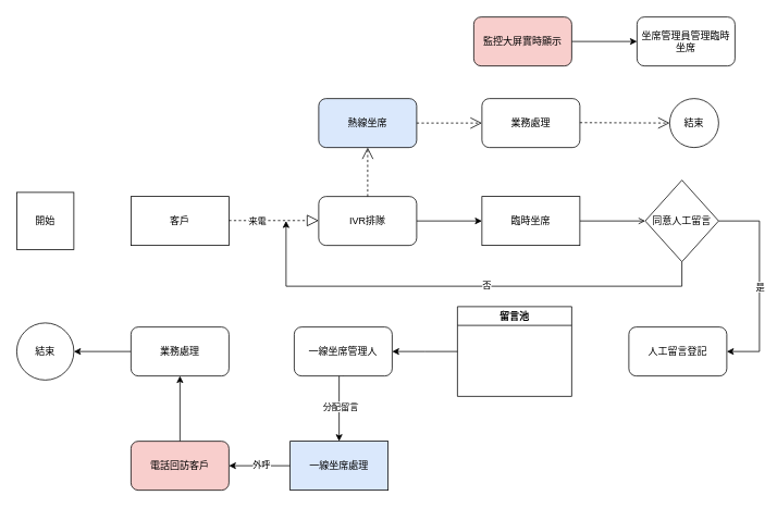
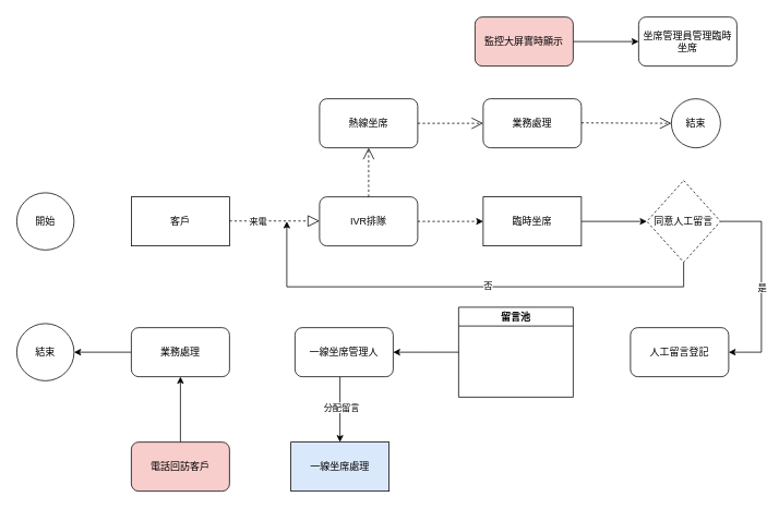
  <mxCell id="0" />
  <mxCell id="1" parent="0" />
  <mxCell id="2" value="客戶" style="rounded=0;whiteSpace=wrap;html=1;" parent="1" vertex="1"><mxGeometry x="160" y="240" width="120" height="60" as="geometry" /></mxCell>
- <mxCell id="3" value="" style="edgeStyle=orthogonalEdgeStyle;rounded=0;orthogonalLoop=1;jettySize=auto;html=1;exitX=1;exitY=0.5;exitDx=0;exitDy=0;" parent="1" source="9" target="5" edge="1"><mxGeometry relative="1" as="geometry"><mxPoint x="470" y="270" as="sourcePoint" /></mxGeometry></mxCell>
- <mxCell id="4" value="" style="edgeStyle=orthogonalEdgeStyle;rounded=0;orthogonalLoop=1;jettySize=auto;html=1;endArrow=open;" parent="1" source="5" target="8" edge="1"><mxGeometry relative="1" as="geometry" /></mxCell>
+ <mxCell id="3" value="" style="edgeStyle=orthogonalEdgeStyle;rounded=0;orthogonalLoop=1;jettySize=auto;html=1;exitX=1;exitY=0.5;exitDx=0;exitDy=0;dashed=1;" parent="1" source="9" target="5" edge="1"><mxGeometry relative="1" as="geometry"><mxPoint x="470" y="270" as="sourcePoint" /></mxGeometry></mxCell>
+ <mxCell id="4" value="" style="edgeStyle=orthogonalEdgeStyle;rounded=0;orthogonalLoop=1;jettySize=auto;html=1;" parent="1" source="5" target="8" edge="1"><mxGeometry relative="1" as="geometry" /></mxCell>
  <mxCell id="5" value="臨時坐席" style="whiteSpace=wrap;html=1;rounded=0;" parent="1" vertex="1"><mxGeometry x="590" y="240" width="120" height="60" as="geometry" /></mxCell>
  <mxCell id="6" value="" style="edgeStyle=orthogonalEdgeStyle;rounded=0;orthogonalLoop=1;jettySize=auto;html=1;exitX=1;exitY=0.5;exitDx=0;exitDy=0;entryX=1;entryY=0.5;entryDx=0;entryDy=0;" parent="1" source="8" target="12" edge="1"><mxGeometry relative="1" as="geometry"><mxPoint x="900" y="430" as="targetPoint" /><Array as="points"><mxPoint x="930" y="270" /><mxPoint x="930" y="430" /></Array></mxGeometry></mxCell>
  <mxCell id="7" value="是" style="edgeLabel;html=1;align=center;verticalAlign=middle;resizable=0;points=[];" parent="6" vertex="1" connectable="0"><mxGeometry x="-0.265" y="-2" relative="1" as="geometry"><mxPoint x="2" y="38" as="offset" /></mxGeometry></mxCell>
- <mxCell id="8" value="同意人工留言" style="rhombus;whiteSpace=wrap;html=1;rounded=0;" parent="1" vertex="1"><mxGeometry x="790" y="220" width="90" height="100" as="geometry" /></mxCell>
+ <mxCell id="8" value="同意人工留言" style="rhombus;whiteSpace=wrap;html=1;rounded=0;dashed=1;" parent="1" vertex="1"><mxGeometry x="790" y="220" width="90" height="100" as="geometry" /></mxCell>
  <mxCell id="9" value="IVR排隊" style="rounded=1;whiteSpace=wrap;html=1;" parent="1" vertex="1"><mxGeometry x="390" y="240" width="120" height="60" as="geometry" /></mxCell>
  <mxCell id="10" value="" style="endArrow=classic;html=1;rounded=0;exitX=0.5;exitY=1;exitDx=0;exitDy=0;" parent="1" source="8" edge="1"><mxGeometry width="50" height="50" relative="1" as="geometry"><mxPoint x="830" y="320" as="sourcePoint" /><mxPoint x="350" y="270" as="targetPoint" /><Array as="points"><mxPoint x="835" y="350" /><mxPoint x="350" y="350" /></Array></mxGeometry></mxCell>
  <mxCell id="11" value="否" style="edgeLabel;html=1;align=center;verticalAlign=middle;resizable=0;points=[];" parent="10" vertex="1" connectable="0"><mxGeometry x="-0.092" y="-2" relative="1" as="geometry"><mxPoint as="offset" /></mxGeometry></mxCell>
  <mxCell id="12" value="人工留言登記" style="rounded=1;whiteSpace=wrap;html=1;" parent="1" vertex="1"><mxGeometry x="770" y="400" width="120" height="60" as="geometry" /></mxCell>
  <mxCell id="13" value="" style="edgeStyle=orthogonalEdgeStyle;rounded=0;orthogonalLoop=1;jettySize=auto;html=1;exitX=0;exitY=0.5;exitDx=0;exitDy=0;" parent="1" source="23" edge="1"><mxGeometry relative="1" as="geometry"><mxPoint x="570" y="430" as="sourcePoint" /><mxPoint x="480" y="430" as="targetPoint" /></mxGeometry></mxCell>
  <mxCell id="14" value="" style="edgeStyle=orthogonalEdgeStyle;rounded=0;orthogonalLoop=1;jettySize=auto;html=1;exitX=0.5;exitY=1;exitDx=0;exitDy=0;" parent="1" source="22" target="18" edge="1"><mxGeometry relative="1" as="geometry"><Array as="points"><mxPoint x="415" y="450" /></Array><mxPoint x="415" y="460" as="sourcePoint" /></mxGeometry></mxCell>
  <mxCell id="15" value="分配留言" style="edgeLabel;html=1;align=center;verticalAlign=middle;resizable=0;points=[];" parent="14" vertex="1" connectable="0"><mxGeometry x="0.181" y="1" relative="1" as="geometry"><mxPoint as="offset" /></mxGeometry></mxCell>
- <mxCell id="16" value="" style="edgeStyle=orthogonalEdgeStyle;rounded=0;orthogonalLoop=1;jettySize=auto;html=1;entryX=1;entryY=0.5;entryDx=0;entryDy=0;" parent="1" source="18" target="24" edge="1"><mxGeometry relative="1" as="geometry"><mxPoint x="270" y="570" as="targetPoint" /></mxGeometry></mxCell>
- <mxCell id="17" value="外呼" style="edgeLabel;html=1;align=center;verticalAlign=middle;resizable=0;points=[];" parent="16" vertex="1" connectable="0"><mxGeometry x="-0.032" y="-2" relative="1" as="geometry"><mxPoint as="offset" /></mxGeometry></mxCell>
  <mxCell id="18" value="一線坐席處理" style="whiteSpace=wrap;html=1;fillColor=#dae8fc;" parent="1" vertex="1"><mxGeometry x="355" y="540" width="120" height="60" as="geometry" /></mxCell>
  <mxCell id="19" value="" style="edgeStyle=orthogonalEdgeStyle;rounded=0;orthogonalLoop=1;jettySize=auto;html=1;entryX=0.5;entryY=1;entryDx=0;entryDy=0;exitX=0.5;exitY=0;exitDx=0;exitDy=0;" parent="1" source="24" target="25" edge="1"><mxGeometry relative="1" as="geometry"><mxPoint x="220" y="600" as="sourcePoint" /><mxPoint x="220" y="680" as="targetPoint" /></mxGeometry></mxCell>
  <mxCell id="20" value="" style="edgeStyle=orthogonalEdgeStyle;rounded=0;orthogonalLoop=1;jettySize=auto;html=1;exitX=0;exitY=0.5;exitDx=0;exitDy=0;" parent="1" source="25" target="21" edge="1"><mxGeometry relative="1" as="geometry"><mxPoint x="160" y="445" as="sourcePoint" /></mxGeometry></mxCell>
  <mxCell id="21" value="結束" style="ellipse;whiteSpace=wrap;html=1;" parent="1" vertex="1"><mxGeometry x="20" y="395" width="70" height="70" as="geometry" /></mxCell>
  <mxCell id="22" value="一線坐席管理人" style="rounded=1;whiteSpace=wrap;html=1;" parent="1" vertex="1"><mxGeometry x="360" y="400" width="120" height="60" as="geometry" /></mxCell>
  <mxCell id="23" value="留言池" style="swimlane;whiteSpace=wrap;html=1;startSize=23;" parent="1" vertex="1"><mxGeometry x="560" y="375" width="140" height="110" as="geometry" /></mxCell>
  <mxCell id="24" value="電話回訪客戶" style="rounded=1;whiteSpace=wrap;html=1;fillColor=#f8cecc;" parent="1" vertex="1"><mxGeometry x="160" y="540" width="120" height="60" as="geometry" /></mxCell>
  <mxCell id="25" value="業務處理" style="rounded=1;whiteSpace=wrap;html=1;" parent="1" vertex="1"><mxGeometry x="160" y="400" width="120" height="60" as="geometry" /></mxCell>
- <mxCell id="26" value="開始" style="whiteSpace=wrap;html=1;aspect=fixed;rounded=0;" parent="1" vertex="1"><mxGeometry x="20" y="235" width="70" height="70" as="geometry" /></mxCell>
+ <mxCell id="26" value="開始" style="ellipse;whiteSpace=wrap;html=1;aspect=fixed;" parent="1" vertex="1"><mxGeometry x="20" y="235" width="70" height="70" as="geometry" /></mxCell>
  <mxCell id="27" value="" style="endArrow=block;dashed=1;endFill=0;endSize=12;html=1;rounded=0;" edge="1" parent="1"><mxGeometry width="160" relative="1" as="geometry"><mxPoint x="280" y="269.5" as="sourcePoint" /><mxPoint x="390" y="269.5" as="targetPoint" /></mxGeometry></mxCell>
  <mxCell id="28" value="来電" style="edgeLabel;html=1;align=center;verticalAlign=middle;resizable=0;points=[];" vertex="1" connectable="0" parent="27"><mxGeometry x="-0.382" relative="1" as="geometry"><mxPoint as="offset" /></mxGeometry></mxCell>
  <mxCell id="29" value="" style="edgeStyle=orthogonalEdgeStyle;rounded=0;orthogonalLoop=1;jettySize=auto;html=1;" edge="1" parent="1" source="30" target="31"><mxGeometry relative="1" as="geometry" /></mxCell>
  <mxCell id="30" value="監控大屏實時顯示" style="rounded=1;whiteSpace=wrap;html=1;fillColor=#f8cecc;" vertex="1" parent="1"><mxGeometry x="580" y="20" width="120" height="60" as="geometry" /></mxCell>
  <mxCell id="31" value="坐席管理員管理臨時坐席" style="rounded=1;whiteSpace=wrap;html=1;" vertex="1" parent="1"><mxGeometry x="780" y="20" width="120" height="60" as="geometry" /></mxCell>
- <mxCell id="32" value="熱線坐席" style="whiteSpace=wrap;html=1;rounded=1;fillColor=#dae8fc;" vertex="1" parent="1"><mxGeometry x="390" y="120" width="120" height="60" as="geometry" /></mxCell>
+ <mxCell id="32" value="熱線坐席" style="whiteSpace=wrap;html=1;rounded=1;" vertex="1" parent="1"><mxGeometry x="390" y="120" width="120" height="60" as="geometry" /></mxCell>
  <mxCell id="33" value="業務處理" style="whiteSpace=wrap;html=1;rounded=1;" vertex="1" parent="1"><mxGeometry x="590" y="120" width="120" height="60" as="geometry" /></mxCell>
  <mxCell id="34" value="結束" style="ellipse;whiteSpace=wrap;html=1;rounded=1;" vertex="1" parent="1"><mxGeometry x="820" y="120" width="60" height="60" as="geometry" /></mxCell>
  <mxCell id="35" value="" style="endArrow=open;endSize=12;dashed=1;html=1;rounded=0;entryX=0;entryY=0.5;entryDx=0;entryDy=0;" edge="1" parent="1" target="33"><mxGeometry width="160" relative="1" as="geometry"><mxPoint x="510" y="150" as="sourcePoint" /><mxPoint x="670" y="150" as="targetPoint" /></mxGeometry></mxCell>
  <mxCell id="36" value="" style="endArrow=open;endSize=12;dashed=1;html=1;rounded=0;entryX=0;entryY=0.5;entryDx=0;entryDy=0;" edge="1" parent="1" target="34"><mxGeometry width="160" relative="1" as="geometry"><mxPoint x="710" y="149.5" as="sourcePoint" /><mxPoint x="790" y="149.5" as="targetPoint" /></mxGeometry></mxCell>
  <mxCell id="37" value="" style="endArrow=open;endSize=12;dashed=1;html=1;rounded=0;entryX=0.5;entryY=1;entryDx=0;entryDy=0;exitX=0.5;exitY=0;exitDx=0;exitDy=0;exitPerimeter=0;" edge="1" parent="1" source="9" target="32"><mxGeometry width="160" relative="1" as="geometry"><mxPoint x="450" y="235" as="sourcePoint" /><mxPoint x="530" y="235" as="targetPoint" /></mxGeometry></mxCell>
